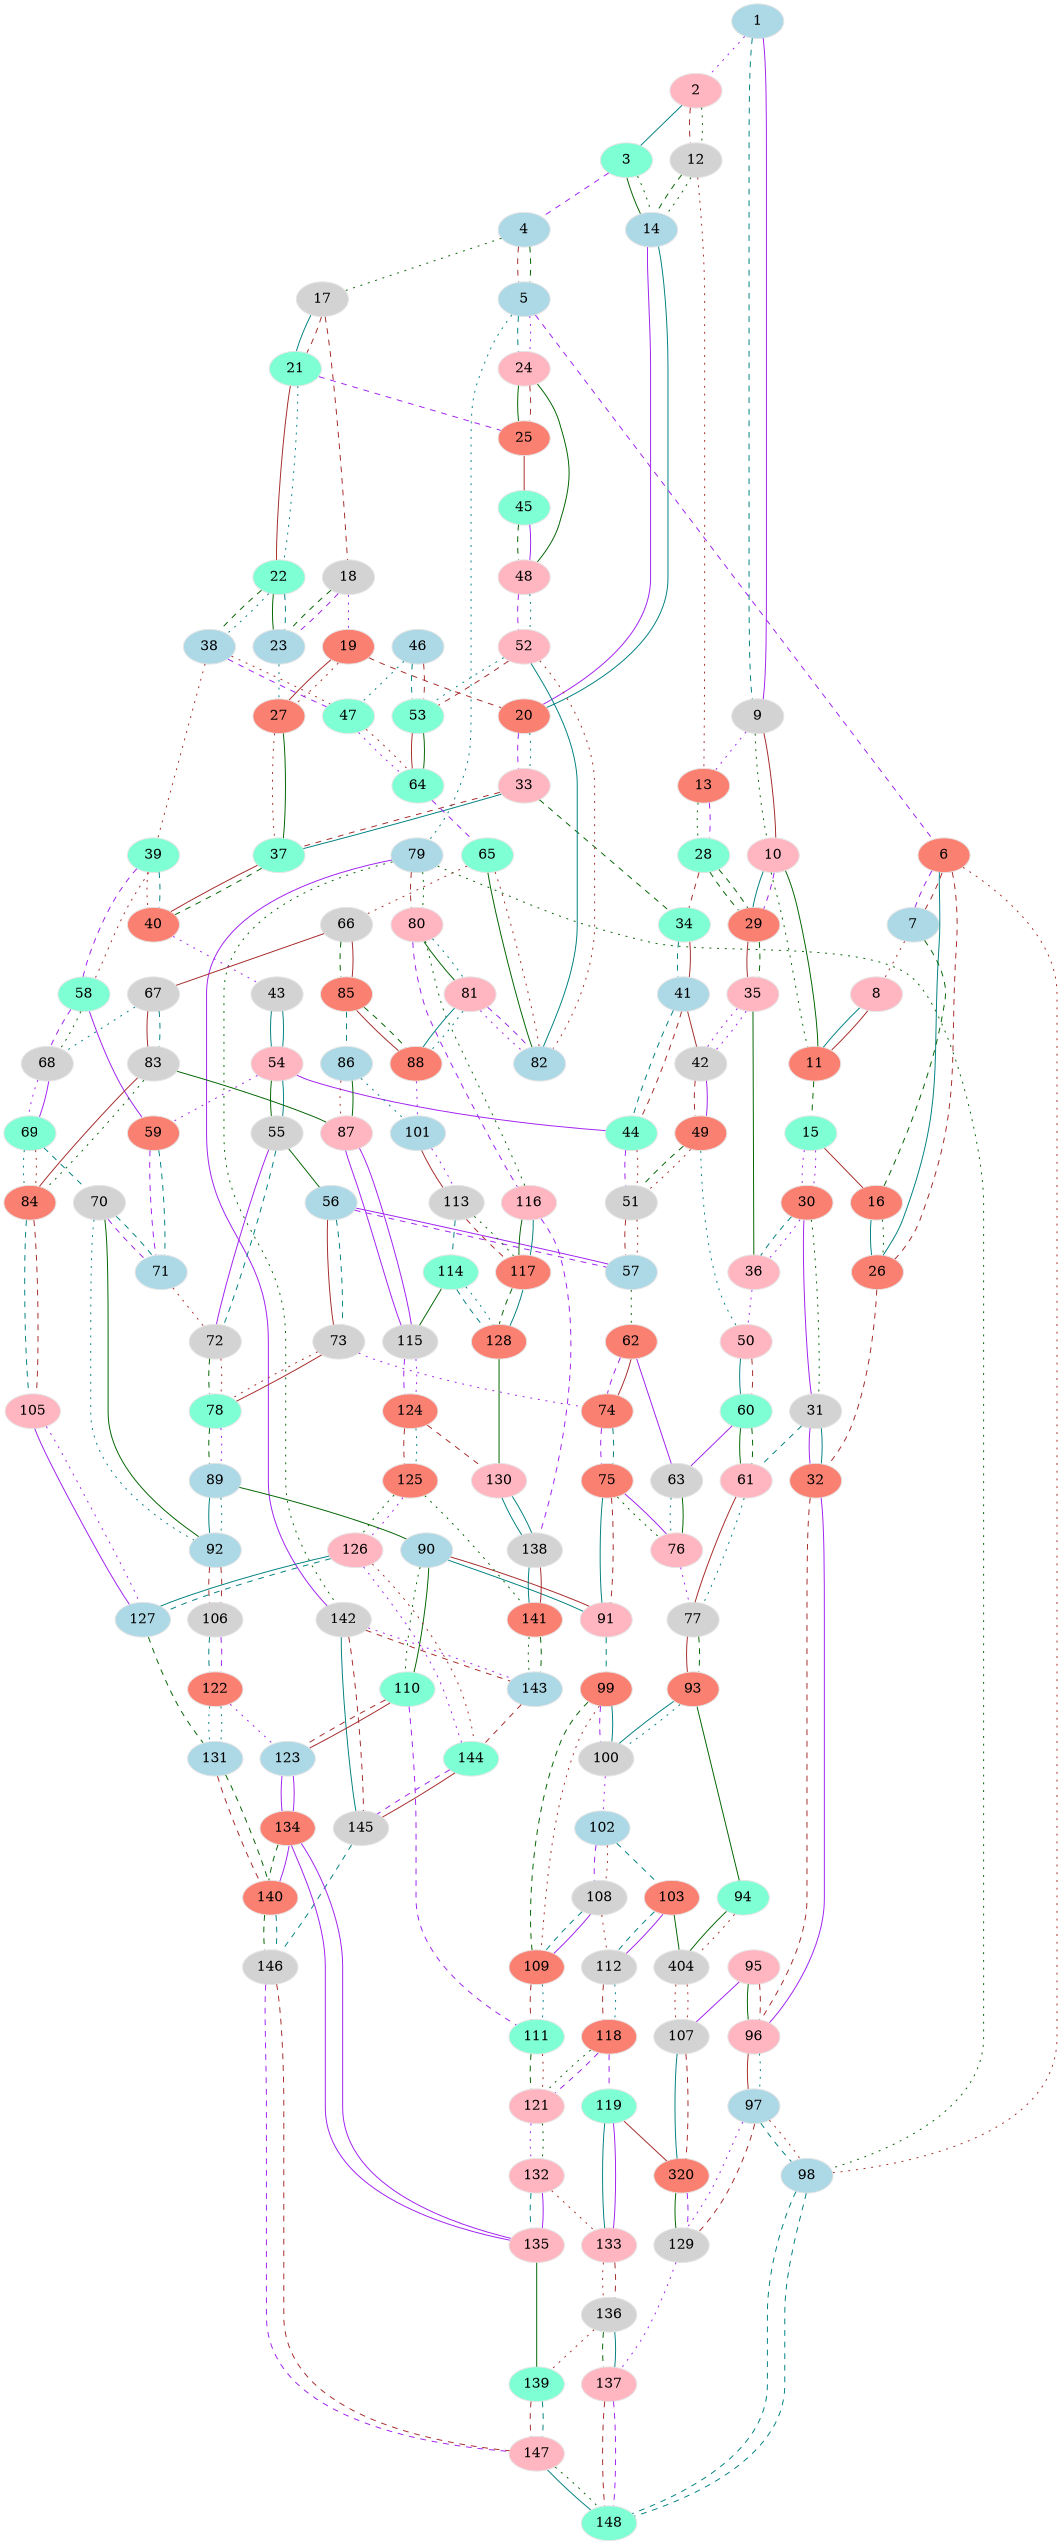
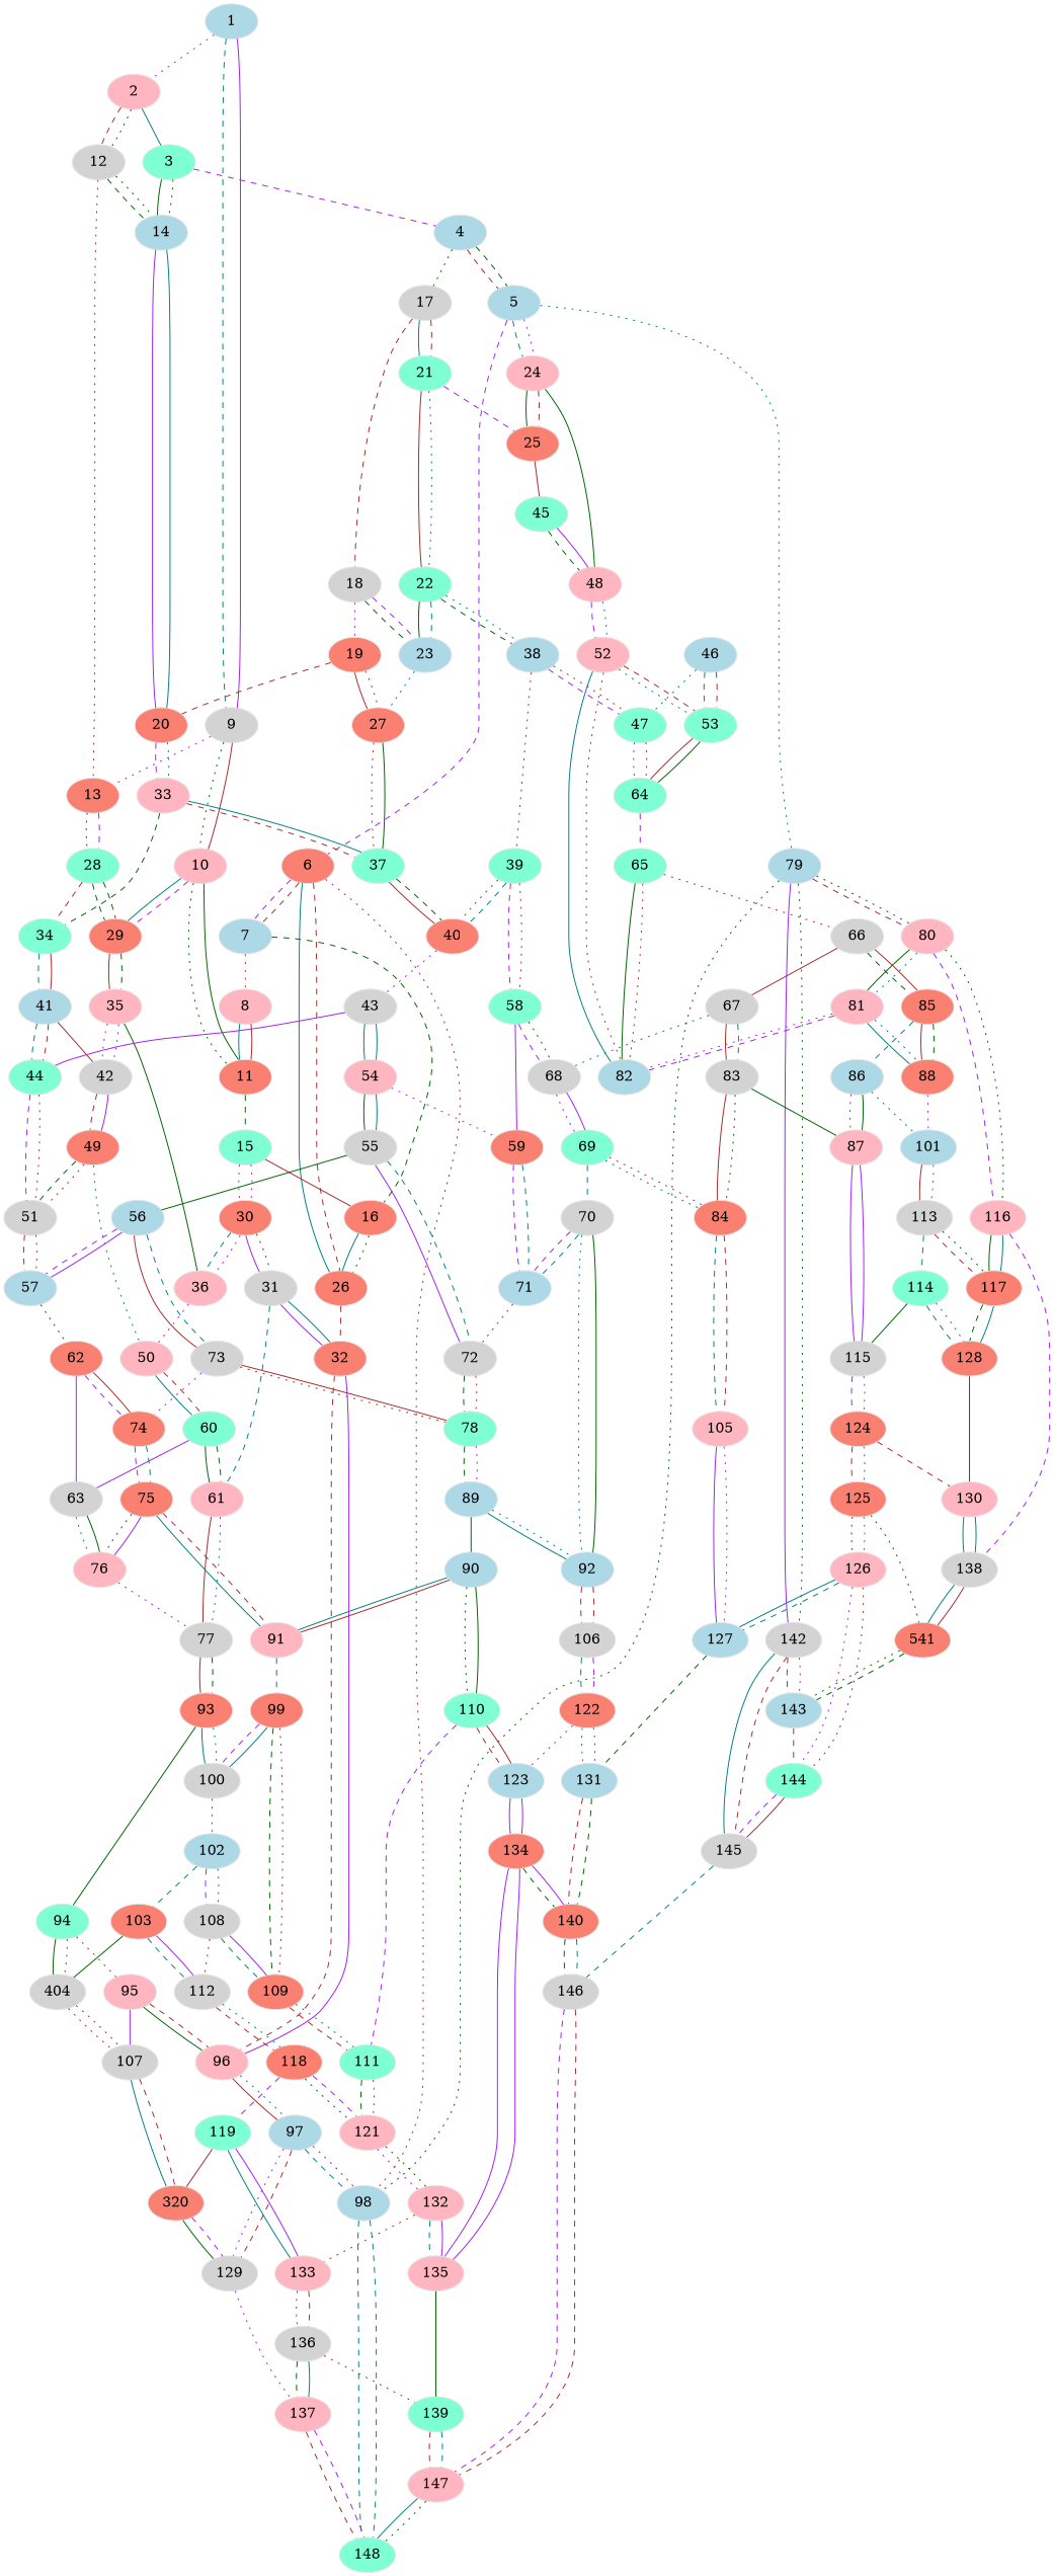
  graph {
    node [color=gray90 fillcolor=salmon style=filled]
    edge [color=brown style=dashed]
    1 [fillcolor=lightblue]
    2 [fillcolor=lightpink]
    9 [fillcolor=lightgrey]
    3 [fillcolor=aquamarine]
    12 [fillcolor=lightgrey]
    10 [fillcolor=lightpink]
    13
    4 [fillcolor=lightblue]
    14 [fillcolor=lightblue]
    5 [fillcolor=lightblue]
    17 [fillcolor=lightgrey]
    20
    6
    24 [fillcolor=lightpink]
    79 [fillcolor=lightblue]
    18 [fillcolor=lightgrey]
    21 [fillcolor=aquamarine]
    7 [fillcolor=lightblue]
    26
    98 [fillcolor=lightblue]
    25
    48 [fillcolor=lightpink]
    80 [fillcolor=lightpink]
    142 [fillcolor=lightgrey]
    8 [fillcolor=lightpink]
    16
    32
    148 [fillcolor=aquamarine]
    11
    15 [fillcolor=aquamarine]
    29
    28 [fillcolor=aquamarine]
    35 [fillcolor=lightpink]
    30
    34 [fillcolor=aquamarine]
    33 [fillcolor=lightpink]
    31 [fillcolor=lightgrey]
    36 [fillcolor=lightpink]
    19
    23 [fillcolor=lightblue]
    22 [fillcolor=aquamarine]
    27
    37 [fillcolor=aquamarine]
    38 [fillcolor=lightblue]
    45 [fillcolor=aquamarine]
    39 [fillcolor=aquamarine]
    47 [fillcolor=aquamarine]
    52 [fillcolor=lightpink]
    96 [fillcolor=lightpink]
    40
    41 [fillcolor=lightblue]
    42 [fillcolor=lightgrey]
    61 [fillcolor=lightpink]
    50 [fillcolor=lightpink]
    77 [fillcolor=lightgrey]
    97 [fillcolor=lightblue]
    44 [fillcolor=aquamarine]
    49
    60 [fillcolor=aquamarine]
    43 [fillcolor=lightgrey]
    58 [fillcolor=aquamarine]
    64 [fillcolor=aquamarine]
    59
    68 [fillcolor=lightgrey]
    54 [fillcolor=lightpink]
    51 [fillcolor=lightgrey]
    55 [fillcolor=lightgrey]
    57 [fillcolor=lightblue]
    46 [fillcolor=lightblue]
    53 [fillcolor=aquamarine]
    65 [fillcolor=aquamarine]
    82 [fillcolor=lightblue]
    63 [fillcolor=lightgrey]
    62
    56 [fillcolor=lightblue]
    72 [fillcolor=lightgrey]
    71 [fillcolor=lightblue]
    73 [fillcolor=lightgrey]
    78 [fillcolor=aquamarine]
    74
    69 [fillcolor=aquamarine]
    76 [fillcolor=lightpink]
    93
    75
    66 [fillcolor=lightgrey]
    67 [fillcolor=lightgrey]
    85
    83 [fillcolor=lightgrey]
    88
    86 [fillcolor=lightblue]
    84
    87 [fillcolor=lightpink]
    70 [fillcolor=lightgrey]
    92 [fillcolor=lightblue]
    105 [fillcolor=lightpink]
    106 [fillcolor=lightgrey]
    89 [fillcolor=lightblue]
    91 [fillcolor=lightpink]
    99
    94 [fillcolor=aquamarine]
    100 [fillcolor=lightgrey]
    90 [fillcolor=lightblue]
    81 [fillcolor=lightpink]
    116 [fillcolor=lightpink]
    143 [fillcolor=lightblue]
    145 [fillcolor=lightgrey]
    117
    138 [fillcolor=lightgrey]
    101 [fillcolor=lightblue]
    115 [fillcolor=lightgrey]
    127 [fillcolor=lightblue]
    113 [fillcolor=lightgrey]
    124
    110 [fillcolor=aquamarine]
    111 [fillcolor=aquamarine]
    123 [fillcolor=lightblue]
    109
    122
    95 [fillcolor=lightpink]
    n120 [fillcolor=lightgrey label=404]
    102 [fillcolor=lightblue]
    107 [fillcolor=lightgrey]
    n123 [label=320]
    129 [fillcolor=lightgrey]
    137 [fillcolor=lightpink]
    103
    108 [fillcolor=lightgrey]
    114 [fillcolor=aquamarine]
    112 [fillcolor=lightgrey]
    118
    131 [fillcolor=lightblue]
    121 [fillcolor=lightpink]
    134
    132 [fillcolor=lightpink]
    119 [fillcolor=aquamarine]
    128
    130 [fillcolor=lightpink]
    125
-   141
+   141 [label=541]
    133 [fillcolor=lightpink]
    136 [fillcolor=lightgrey]
    135 [fillcolor=lightpink]
    140
    126 [fillcolor=lightpink]
    144 [fillcolor=aquamarine]
    146 [fillcolor=lightgrey]
    139 [fillcolor=aquamarine]
    147 [fillcolor=lightpink]
    1 -- 2 [color=purple style=dotted]
    1 -- 9 [color=teal]
    1 -- 9 [color=purple style=solid]
    2 -- 3 [color=teal style=solid]
    2 -- 12
    2 -- 12 [color=darkgreen style=dotted]
    9 -- 10 [color=darkgreen style=dotted]
    9 -- 10 [style=solid]
    9 -- 13 [color=purple style=dotted]
    3 -- 4 [color=purple]
    3 -- 14 [color=darkgreen style=solid]
    3 -- 14 [color=darkgreen style=dotted]
    12 -- 13 [style=dotted]
    12 -- 14 [color=darkgreen]
    12 -- 14 [color=darkgreen style=dotted]
    10 -- 11 [color=darkgreen style=dotted]
    10 -- 11 [color=darkgreen style=solid]
    10 -- 29 [color=teal style=solid]
    10 -- 29 [color=purple]
    13 -- 28 [color=darkgreen style=dotted]
    13 -- 28 [color=purple]
    4 -- 5
    4 -- 5 [color=darkgreen]
    4 -- 17 [color=darkgreen style=dotted]
    14 -- 20 [color=purple style=solid]
    14 -- 20 [color=teal style=solid]
    5 -- 6 [color=purple]
    5 -- 24 [color=teal]
    5 -- 24 [color=purple style=dotted]
    5 -- 79 [color=teal style=dotted]
    17 -- 18
    17 -- 21 [color=teal style=solid]
    17 -- 21
    20 -- 33 [color=purple]
    20 -- 33 [color=teal style=dotted]
    6 -- 7 [color=purple]
    6 -- 7
    6 -- 26 [color=teal style=solid]
    6 -- 26
    6 -- 98 [style=dotted]
    24 -- 25 [color=darkgreen style=solid]
    24 -- 25
    24 -- 48 [color=darkgreen style=solid]
    79 -- 98 [color=darkgreen style=dotted]
    79 -- 80
    79 -- 80 [color=darkgreen style=dotted]
    79 -- 142 [color=purple style=solid]
    79 -- 142 [color=darkgreen style=dotted]
    18 -- 19 [color=purple style=dotted]
    18 -- 23 [color=darkgreen]
    18 -- 23 [color=purple]
    21 -- 25 [color=purple]
    21 -- 22 [style=solid]
    21 -- 22 [color=teal style=dotted]
    7 -- 8 [style=dotted]
    7 -- 16 [color=darkgreen]
    26 -- 32
    98 -- 148 [color=teal]
    98 -- 148 [color=teal]
    25 -- 45 [style=solid]
    48 -- 52 [color=purple]
    48 -- 52 [color=teal style=dotted]
    80 -- 81 [color=darkgreen style=solid]
    80 -- 81 [color=teal style=dotted]
    80 -- 116 [color=purple]
    80 -- 116 [color=darkgreen style=dotted]
    142 -- 143
    142 -- 143 [color=purple style=dotted]
    142 -- 145 [color=teal style=solid]
    142 -- 145
    8 -- 11 [color=teal style=solid]
    8 -- 11 [style=solid]
    16 -- 26 [color=teal style=solid]
    16 -- 26 [color=darkgreen style=dotted]
    32 -- 96
    32 -- 96 [color=purple style=solid]
    11 -- 15 [color=darkgreen]
    15 -- 16 [style=solid]
    15 -- 30 [color=purple style=dotted]
    15 -- 30 [color=purple style=dotted]
    29 -- 35 [style=solid]
    29 -- 35 [color=darkgreen]
    28 -- 29 [color=darkgreen]
    28 -- 29 [color=darkgreen]
    28 -- 34
    35 -- 36 [color=darkgreen style=solid]
    35 -- 42 [color=purple style=dotted]
    35 -- 42 [color=purple style=dotted]
    30 -- 31 [color=purple style=solid]
    30 -- 31 [color=darkgreen style=dotted]
    30 -- 36 [color=teal]
    30 -- 36 [color=purple style=dotted]
    34 -- 41 [color=teal]
    34 -- 41 [style=solid]
    33 -- 34 [color=darkgreen]
    33 -- 37
    33 -- 37 [color=teal style=solid]
    31 -- 32 [color=purple style=solid]
    31 -- 32 [color=teal style=solid]
    31 -- 61 [color=teal]
    36 -- 50 [color=purple style=dotted]
    19 -- 20
    19 -- 27 [style=solid]
    19 -- 27 [style=dotted]
    23 -- 27 [color=teal style=dotted]
    22 -- 23 [color=darkgreen style=solid]
    22 -- 23 [color=teal]
    22 -- 38 [color=darkgreen]
    22 -- 38 [color=teal style=dotted]
    27 -- 37 [style=dotted]
    27 -- 37 [color=darkgreen style=solid]
    37 -- 40 [style=solid]
    37 -- 40 [color=darkgreen]
    38 -- 39 [style=dotted]
    38 -- 47 [color=purple]
    38 -- 47 [style=dotted]
    45 -- 48 [color=darkgreen]
    45 -- 48 [color=purple style=solid]
    39 -- 40 [style=dotted]
    39 -- 40 [color=teal]
    39 -- 58 [color=purple]
    39 -- 58 [style=dotted]
    47 -- 64 [color=purple style=dotted]
    47 -- 64 [style=dotted]
    52 -- 53 [color=teal style=dotted]
    52 -- 53
    52 -- 82 [color=teal style=solid]
    52 -- 82 [style=dotted]
    96 -- 97 [style=solid]
    96 -- 97 [color=teal style=dotted]
    40 -- 43 [color=purple style=dotted]
    41 -- 42 [style=solid]
    41 -- 44 [color=teal]
    41 -- 44
    42 -- 49
    42 -- 49 [color=purple style=solid]
    61 -- 77 [style=solid]
    61 -- 77 [color=teal style=dotted]
    50 -- 60 [color=teal style=solid]
    50 -- 60
    77 -- 93 [style=solid]
    77 -- 93 [color=darkgreen]
    97 -- 98 [color=teal]
    97 -- 98 [style=dotted]
    97 -- 129 [color=purple style=dotted]
    97 -- 129
    44 -- 51 [color=purple]
    44 -- 51 [style=dotted]
    49 -- 50 [color=teal style=dotted]
    49 -- 51 [color=darkgreen]
    49 -- 51 [style=dotted]
    60 -- 61 [color=darkgreen style=solid]
    60 -- 61 [color=darkgreen]
    60 -- 63 [color=purple style=solid]
-   54 -- 44 [color=purple style=solid]
+   43 -- 44 [color=purple style=solid]
    43 -- 54 [color=teal style=solid]
    43 -- 54 [color=teal style=solid]
    58 -- 59 [color=purple style=solid]
    58 -- 68 [color=purple]
    58 -- 68 [color=darkgreen style=dotted]
    64 -- 65 [color=purple]
    59 -- 71 [color=purple]
    59 -- 71 [color=teal]
    68 -- 69 [color=purple style=dotted]
    68 -- 69 [color=purple style=solid]
    54 -- 59 [color=purple style=dotted]
    54 -- 55 [color=darkgreen style=solid]
    54 -- 55 [color=teal style=solid]
    51 -- 57
    51 -- 57 [style=dotted]
    55 -- 56 [color=darkgreen style=solid]
    55 -- 72 [color=purple style=solid]
    55 -- 72 [color=teal]
    57 -- 62 [color=darkgreen style=dotted]
    46 -- 47 [color=teal style=dotted]
    46 -- 53 [color=teal]
    46 -- 53
    53 -- 64 [style=solid]
    53 -- 64 [color=darkgreen style=solid]
    65 -- 82 [color=darkgreen style=solid]
    65 -- 82 [style=dotted]
    65 -- 66 [style=dotted]
    63 -- 76 [color=teal style=dotted]
    63 -- 76 [color=darkgreen style=solid]
    62 -- 63 [color=purple style=solid]
    62 -- 74 [color=purple]
    62 -- 74 [style=solid]
    56 -- 57 [color=purple]
    56 -- 57 [color=purple style=solid]
    56 -- 73 [style=solid]
    56 -- 73 [color=teal]
    72 -- 78 [color=darkgreen]
    72 -- 78 [style=dotted]
    71 -- 72 [style=dotted]
    73 -- 78 [style=dotted]
    73 -- 78 [style=solid]
    73 -- 74 [color=purple style=dotted]
    78 -- 89 [color=darkgreen]
    78 -- 89 [color=purple style=dotted]
    74 -- 75 [color=purple]
    74 -- 75 [color=teal]
    69 -- 84 [color=teal style=dotted]
    69 -- 84 [style=dotted]
    69 -- 70 [color=teal]
    76 -- 77 [color=purple style=dotted]
    93 -- 94 [color=darkgreen style=solid]
    93 -- 100 [color=teal style=solid]
    93 -- 100 [color=teal style=dotted]
    75 -- 76 [color=darkgreen style=dotted]
    75 -- 76 [color=purple style=solid]
    75 -- 91 [color=teal style=solid]
    75 -- 91
    66 -- 67 [style=solid]
    66 -- 85 [color=darkgreen]
    66 -- 85 [style=solid]
    67 -- 68 [color=teal style=dotted]
    67 -- 83 [style=solid]
    67 -- 83 [color=teal]
    85 -- 88 [style=solid]
    85 -- 88 [color=darkgreen]
    85 -- 86 [color=teal]
    83 -- 84 [style=solid]
    83 -- 84 [color=darkgreen style=dotted]
    83 -- 87 [color=darkgreen style=solid]
    88 -- 101 [color=purple style=dotted]
    86 -- 87 [style=dotted]
    86 -- 87 [color=darkgreen style=solid]
    86 -- 101 [color=teal style=dotted]
    84 -- 105 [color=teal]
    84 -- 105
    87 -- 115 [color=purple style=solid]
    87 -- 115 [color=purple style=solid]
    70 -- 71 [color=purple]
    70 -- 71 [color=teal]
    70 -- 92 [color=teal style=dotted]
    70 -- 92 [color=darkgreen style=solid]
    92 -- 106
    92 -- 106
    105 -- 127 [color=purple style=solid]
    105 -- 127 [color=purple style=dotted]
    106 -- 122 [color=teal]
    106 -- 122 [color=purple]
    89 -- 92 [color=teal style=solid]
    89 -- 92 [color=teal style=dotted]
    89 -- 90 [color=darkgreen style=solid]
    91 -- 99 [color=teal]
    99 -- 100 [color=purple]
    99 -- 100 [color=teal style=solid]
    99 -- 109 [color=darkgreen]
    99 -- 109 [style=dotted]
+   94 -- 95 [style=dotted]
    94 -- n120 [color=darkgreen style=solid]
    94 -- n120 [style=dotted]
    100 -- 102 [color=purple style=dotted]
    90 -- 91 [color=teal style=solid]
    90 -- 91 [style=solid]
    90 -- 110 [color=darkgreen style=dotted]
    90 -- 110 [color=darkgreen style=solid]
    81 -- 82 [color=purple style=dotted]
    81 -- 82 [color=purple]
    81 -- 88 [color=teal style=solid]
    81 -- 88 [color=teal style=dotted]
    116 -- 117 [color=darkgreen style=solid]
    116 -- 117 [color=teal style=solid]
    116 -- 138 [color=purple]
    143 -- 144
    145 -- 146 [color=teal]
    117 -- 128 [color=darkgreen]
    117 -- 128 [color=teal style=solid]
    138 -- 141 [color=teal style=solid]
    138 -- 141 [style=solid]
    101 -- 113 [style=solid]
    101 -- 113 [color=purple style=dotted]
    115 -- 124 [color=purple]
    115 -- 124 [color=purple style=dotted]
    127 -- 131 [color=darkgreen]
    113 -- 117
    113 -- 117 [color=darkgreen style=dotted]
    113 -- 114 [color=teal]
    124 -- 130
    124 -- 125
    124 -- 125 [color=teal style=dotted]
    110 -- 111 [color=purple]
    110 -- 123
    110 -- 123 [style=solid]
    111 -- 121 [color=darkgreen]
    111 -- 121 [style=dotted]
    123 -- 134 [color=purple style=solid]
    123 -- 134 [color=purple style=solid]
    109 -- 111
    109 -- 111 [color=teal style=dotted]
    122 -- 123 [color=purple style=dotted]
    122 -- 131 [color=teal style=dotted]
    122 -- 131 [color=teal style=dotted]
    95 -- 96 [color=darkgreen style=solid]
    95 -- 96
    95 -- 107 [color=purple style=solid]
    n120 -- 107 [style=dotted]
    n120 -- 107 [style=dotted]
    102 -- 103 [color=teal]
    102 -- 108 [color=purple]
    102 -- 108 [style=dotted]
    107 -- n123 [color=teal style=solid]
    107 -- n123
    n123 -- 129 [color=darkgreen style=solid]
    n123 -- 129 [color=purple]
    129 -- 137 [color=purple style=dotted]
    137 -- 148
    137 -- 148 [color=purple]
    103 -- n120 [color=darkgreen style=solid]
    103 -- 112 [color=teal]
    103 -- 112 [color=purple style=solid]
    108 -- 109 [color=teal]
    108 -- 109 [color=purple style=solid]
    108 -- 112 [style=dotted]
    114 -- 115 [color=darkgreen style=solid]
    114 -- 128 [color=teal]
    114 -- 128 [color=teal style=dotted]
    112 -- 118
    112 -- 118 [color=teal style=dotted]
    118 -- 121 [color=darkgreen style=dotted]
    118 -- 121 [color=purple]
    118 -- 119 [color=purple]
    131 -- 140
    131 -- 140 [color=darkgreen]
    121 -- 132 [color=purple style=dotted]
    121 -- 132 [color=darkgreen style=dotted]
    134 -- 135 [color=purple style=solid]
    134 -- 135 [color=purple style=solid]
    134 -- 140 [color=darkgreen]
    134 -- 140 [color=purple style=solid]
    132 -- 133 [style=dotted]
    132 -- 135 [color=teal]
    132 -- 135 [color=purple style=solid]
    119 -- n123 [style=solid]
    119 -- 133 [color=teal style=solid]
    119 -- 133 [color=purple style=solid]
    128 -- 130 [color=darkgreen style=solid]
    130 -- 138 [color=teal style=solid]
    130 -- 138 [color=teal style=solid]
    125 -- 141 [color=darkgreen style=dotted]
    125 -- 126 [color=darkgreen style=dotted]
    125 -- 126 [color=purple style=dotted]
    141 -- 143 [color=darkgreen style=dotted]
    141 -- 143 [color=darkgreen]
    133 -- 136 [style=dotted]
    133 -- 136
    136 -- 137 [color=darkgreen]
    136 -- 137 [color=teal style=solid]
    136 -- 139 [style=dotted]
    135 -- 139 [color=darkgreen style=solid]
    140 -- 146 [color=darkgreen]
    140 -- 146 [color=teal]
    126 -- 127 [color=teal style=solid]
    126 -- 127 [color=teal]
    126 -- 144 [color=purple style=dotted]
    126 -- 144 [style=dotted]
    144 -- 145 [color=purple]
    144 -- 145 [style=solid]
    146 -- 147 [color=purple]
    146 -- 147
    139 -- 147
    139 -- 147 [color=teal]
    147 -- 148 [color=teal style=solid]
    147 -- 148 [color=darkgreen style=dotted]
  }
